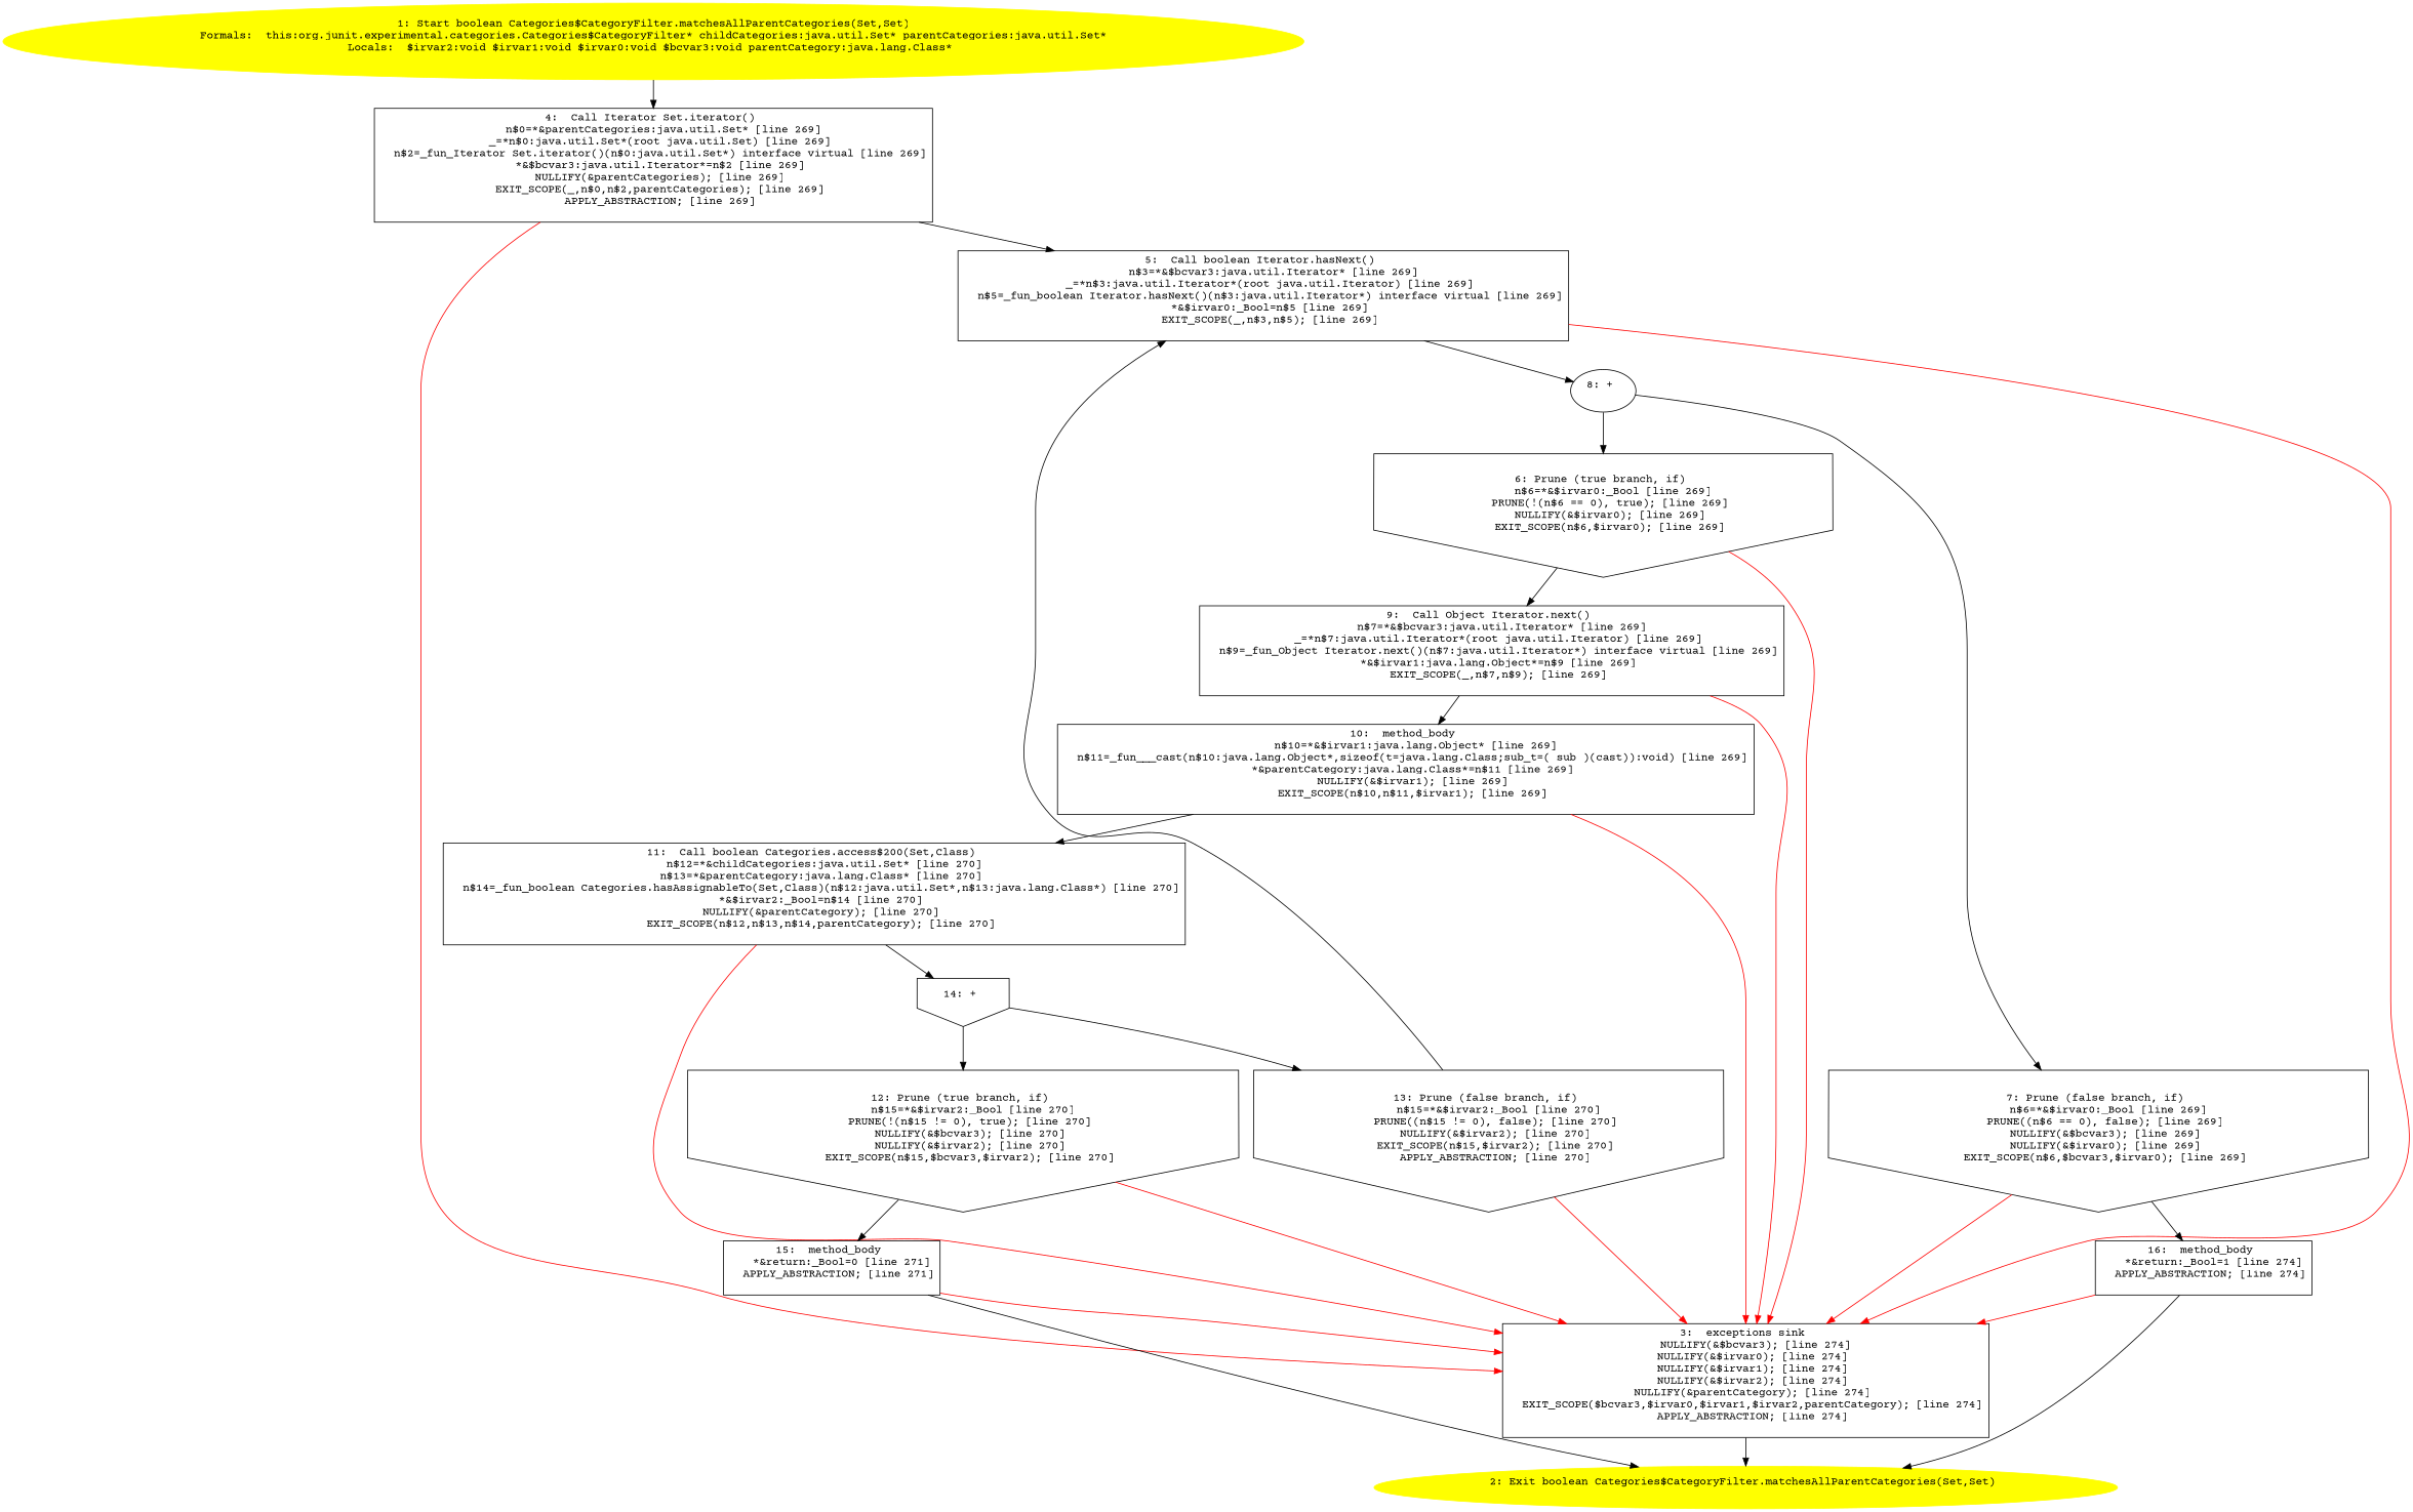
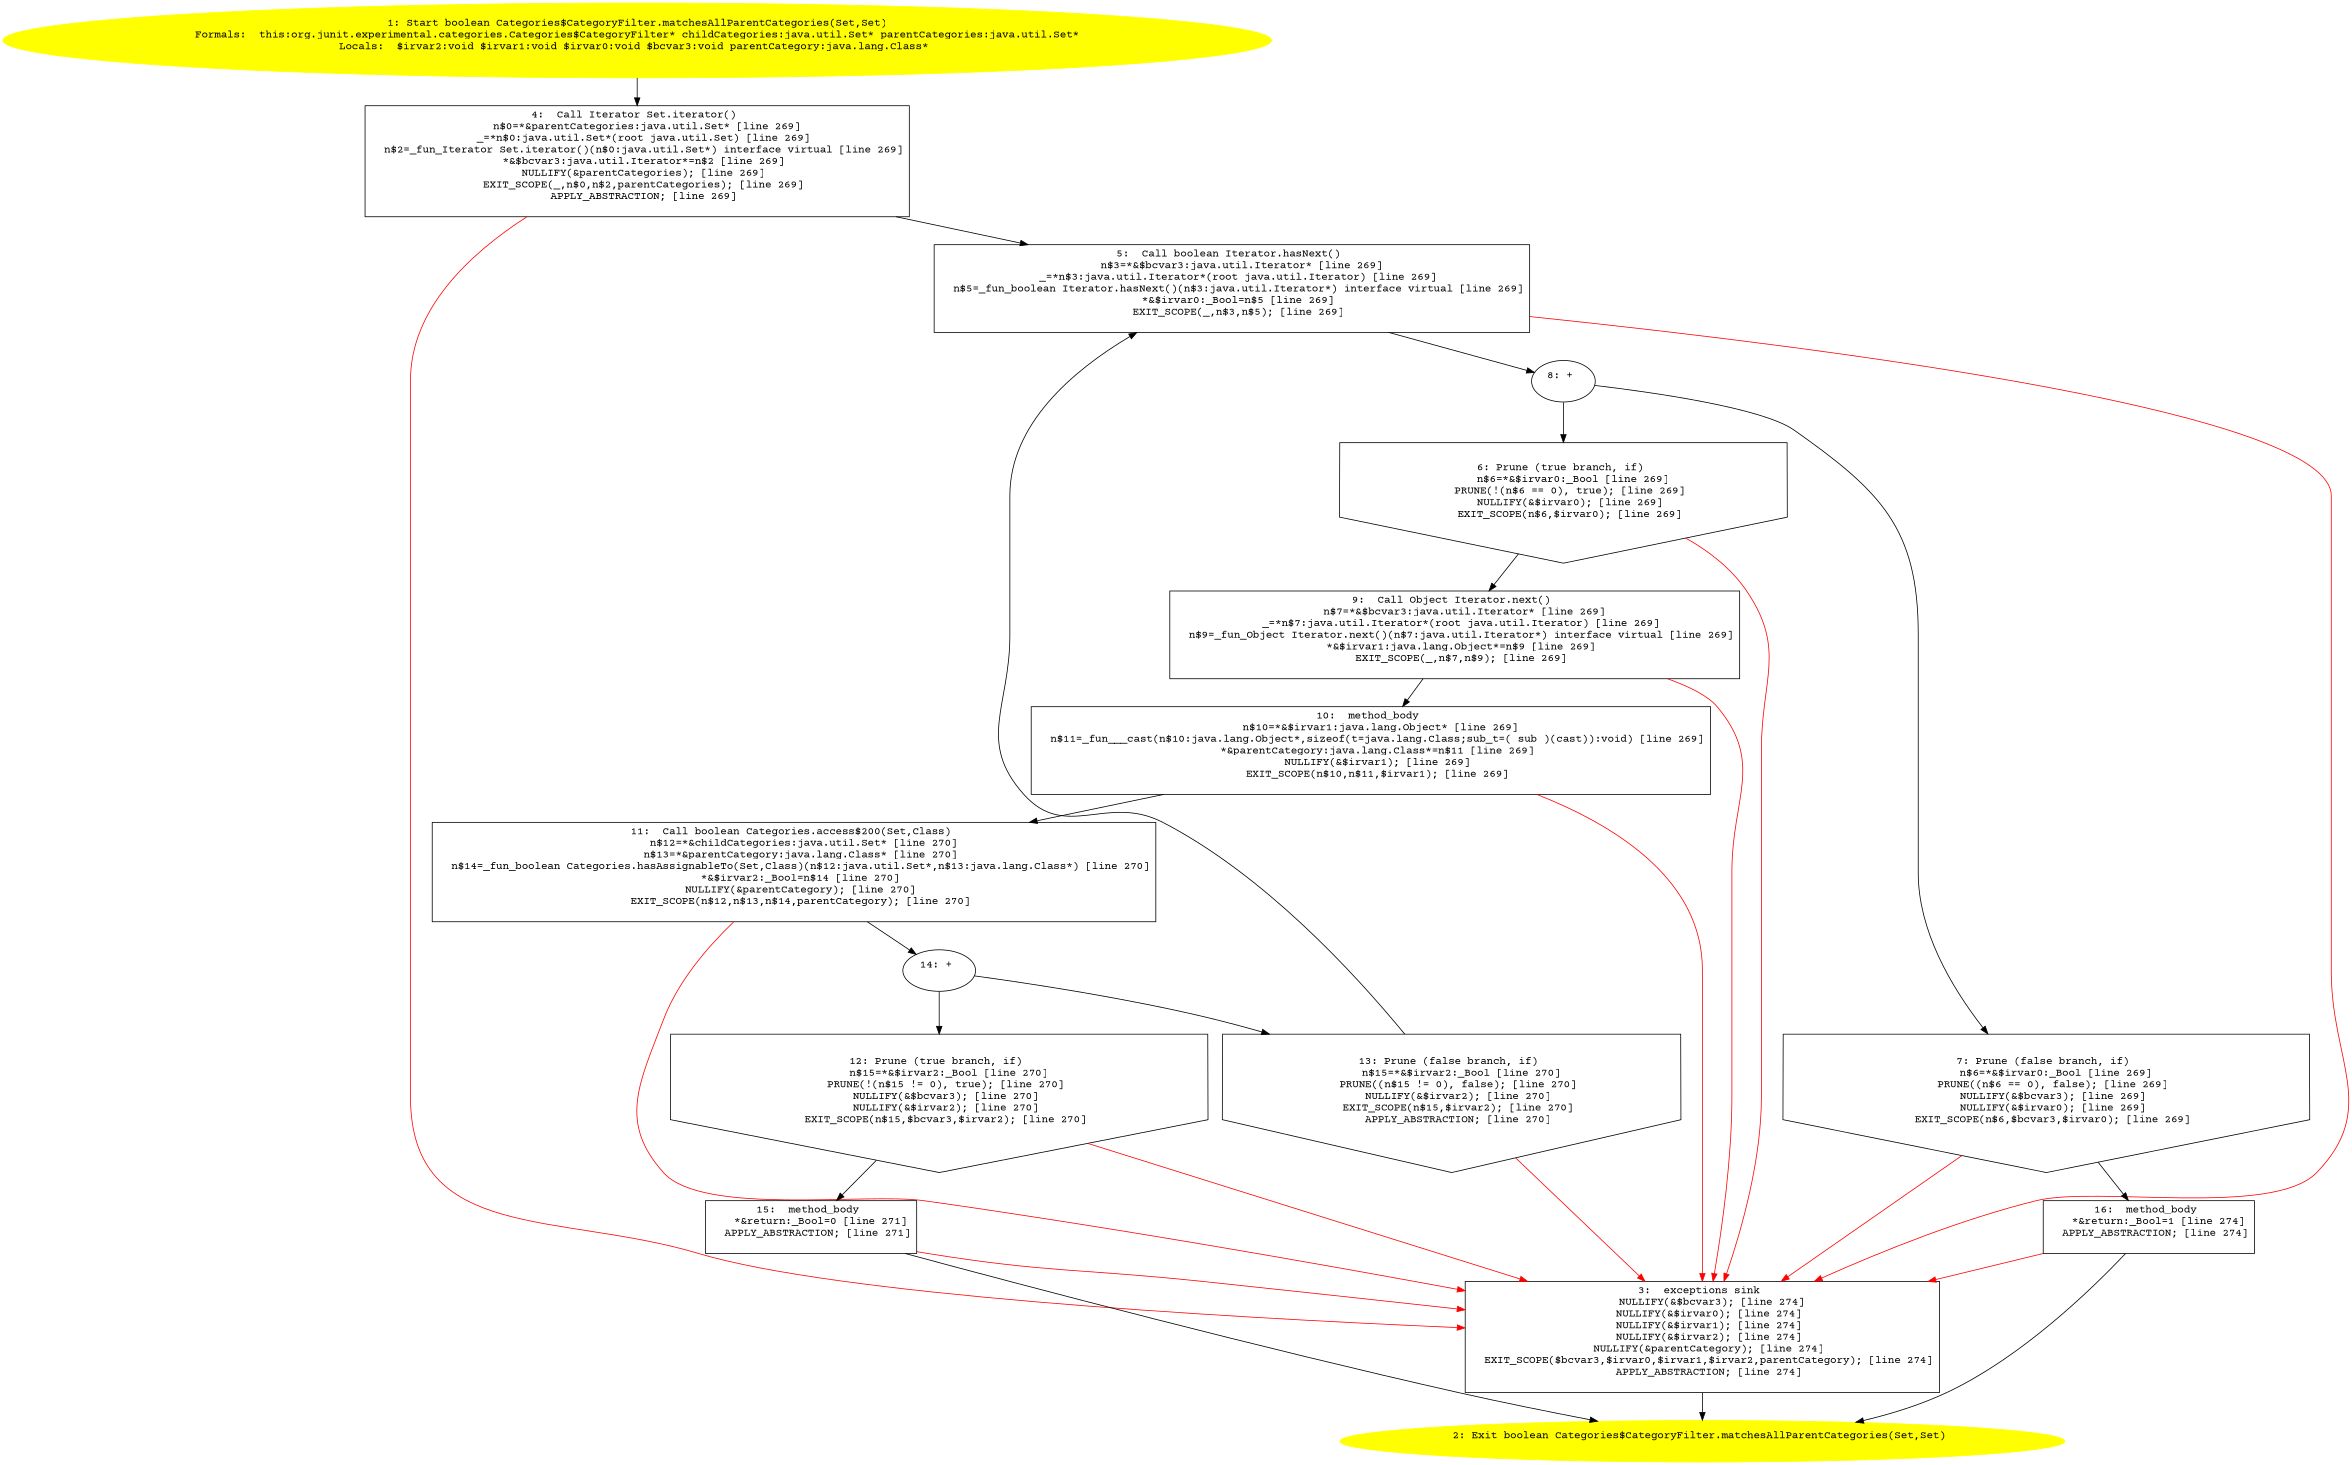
  digraph {
    fontname="Courier Prime"
    node [fontname="Courier Prime" shape=box]
    edge [fontname="Courier Prime"]
    n1 [color=yellow label="1: Start boolean Categories$CategoryFilter.matchesAllParentCategories(Set,Set)\nFormals:  this:org.junit.experimental.categories.Categories$CategoryFilter* childCategories:java.util.Set* parentCategories:java.util.Set*\nLocals:  $irvar2:void $irvar1:void $irvar0:void $bcvar3:void parentCategory:java.lang.Class* \n  " style=filled shape=""]
    n2 [label="4:  Call Iterator Set.iterator() \n   n$0=*&parentCategories:java.util.Set* [line 269]\n  _=*n$0:java.util.Set*(root java.util.Set) [line 269]\n  n$2=_fun_Iterator Set.iterator()(n$0:java.util.Set*) interface virtual [line 269]\n  *&$bcvar3:java.util.Iterator*=n$2 [line 269]\n  NULLIFY(&parentCategories); [line 269]\n  EXIT_SCOPE(_,n$0,n$2,parentCategories); [line 269]\n  APPLY_ABSTRACTION; [line 269]\n "]
    n3 [label="3:  exceptions sink \n   NULLIFY(&$bcvar3); [line 274]\n  NULLIFY(&$irvar0); [line 274]\n  NULLIFY(&$irvar1); [line 274]\n  NULLIFY(&$irvar2); [line 274]\n  NULLIFY(&parentCategory); [line 274]\n  EXIT_SCOPE($bcvar3,$irvar0,$irvar1,$irvar2,parentCategory); [line 274]\n  APPLY_ABSTRACTION; [line 274]\n "]
    n4 [label="5:  Call boolean Iterator.hasNext() \n   n$3=*&$bcvar3:java.util.Iterator* [line 269]\n  _=*n$3:java.util.Iterator*(root java.util.Iterator) [line 269]\n  n$5=_fun_boolean Iterator.hasNext()(n$3:java.util.Iterator*) interface virtual [line 269]\n  *&$irvar0:_Bool=n$5 [line 269]\n  EXIT_SCOPE(_,n$3,n$5); [line 269]\n "]
    n5 [color=yellow label="2: Exit boolean Categories$CategoryFilter.matchesAllParentCategories(Set,Set) \n  " style=filled shape=""]
    n6 [label="8: + \n  " shape=""]
    n7 [label="6: Prune (true branch, if) \n   n$6=*&$irvar0:_Bool [line 269]\n  PRUNE(!(n$6 == 0), true); [line 269]\n  NULLIFY(&$irvar0); [line 269]\n  EXIT_SCOPE(n$6,$irvar0); [line 269]\n " shape=invhouse]
    n8 [label="7: Prune (false branch, if) \n   n$6=*&$irvar0:_Bool [line 269]\n  PRUNE((n$6 == 0), false); [line 269]\n  NULLIFY(&$bcvar3); [line 269]\n  NULLIFY(&$irvar0); [line 269]\n  EXIT_SCOPE(n$6,$bcvar3,$irvar0); [line 269]\n " shape=invhouse]
    n9 [label="9:  Call Object Iterator.next() \n   n$7=*&$bcvar3:java.util.Iterator* [line 269]\n  _=*n$7:java.util.Iterator*(root java.util.Iterator) [line 269]\n  n$9=_fun_Object Iterator.next()(n$7:java.util.Iterator*) interface virtual [line 269]\n  *&$irvar1:java.lang.Object*=n$9 [line 269]\n  EXIT_SCOPE(_,n$7,n$9); [line 269]\n "]
    n10 [label="10:  method_body \n   n$10=*&$irvar1:java.lang.Object* [line 269]\n  n$11=_fun___cast(n$10:java.lang.Object*,sizeof(t=java.lang.Class;sub_t=( sub )(cast)):void) [line 269]\n  *&parentCategory:java.lang.Class*=n$11 [line 269]\n  NULLIFY(&$irvar1); [line 269]\n  EXIT_SCOPE(n$10,n$11,$irvar1); [line 269]\n "]
    n11 [label="16:  method_body \n   *&return:_Bool=1 [line 274]\n  APPLY_ABSTRACTION; [line 274]\n "]
    n12 [label="11:  Call boolean Categories.access$200(Set,Class) \n   n$12=*&childCategories:java.util.Set* [line 270]\n  n$13=*&parentCategory:java.lang.Class* [line 270]\n  n$14=_fun_boolean Categories.hasAssignableTo(Set,Class)(n$12:java.util.Set*,n$13:java.lang.Class*) [line 270]\n  *&$irvar2:_Bool=n$14 [line 270]\n  NULLIFY(&parentCategory); [line 270]\n  EXIT_SCOPE(n$12,n$13,n$14,parentCategory); [line 270]\n "]
-   n13 [label="14: + \n  " shape=invhouse]
+   n13 [label="14: + \n  " shape=""]
    n14 [label="12: Prune (true branch, if) \n   n$15=*&$irvar2:_Bool [line 270]\n  PRUNE(!(n$15 != 0), true); [line 270]\n  NULLIFY(&$bcvar3); [line 270]\n  NULLIFY(&$irvar2); [line 270]\n  EXIT_SCOPE(n$15,$bcvar3,$irvar2); [line 270]\n " shape=invhouse]
    n15 [label="13: Prune (false branch, if) \n   n$15=*&$irvar2:_Bool [line 270]\n  PRUNE((n$15 != 0), false); [line 270]\n  NULLIFY(&$irvar2); [line 270]\n  EXIT_SCOPE(n$15,$irvar2); [line 270]\n  APPLY_ABSTRACTION; [line 270]\n " shape=invhouse]
    n16 [label="15:  method_body \n   *&return:_Bool=0 [line 271]\n  APPLY_ABSTRACTION; [line 271]\n "]
    n1 -> n2
    n2 -> n3 [color=red]
    n2 -> n4
    n3 -> n5
    n4 -> n3 [color=red]
    n4 -> n6
    n6 -> n7
    n6 -> n8
    n7 -> n3 [color=red]
    n7 -> n9
    n8 -> n3 [color=red]
    n8 -> n11
    n9 -> n3 [color=red]
    n9 -> n10
    n10 -> n3 [color=red]
    n10 -> n12
    n11 -> n3 [color=red]
    n11 -> n5
    n12 -> n3 [color=red]
    n12 -> n13
    n13 -> n14
    n13 -> n15
    n14 -> n3 [color=red]
    n14 -> n16
    n15 -> n3 [color=red]
    n15 -> n4
    n16 -> n3 [color=red]
    n16 -> n5
  }
